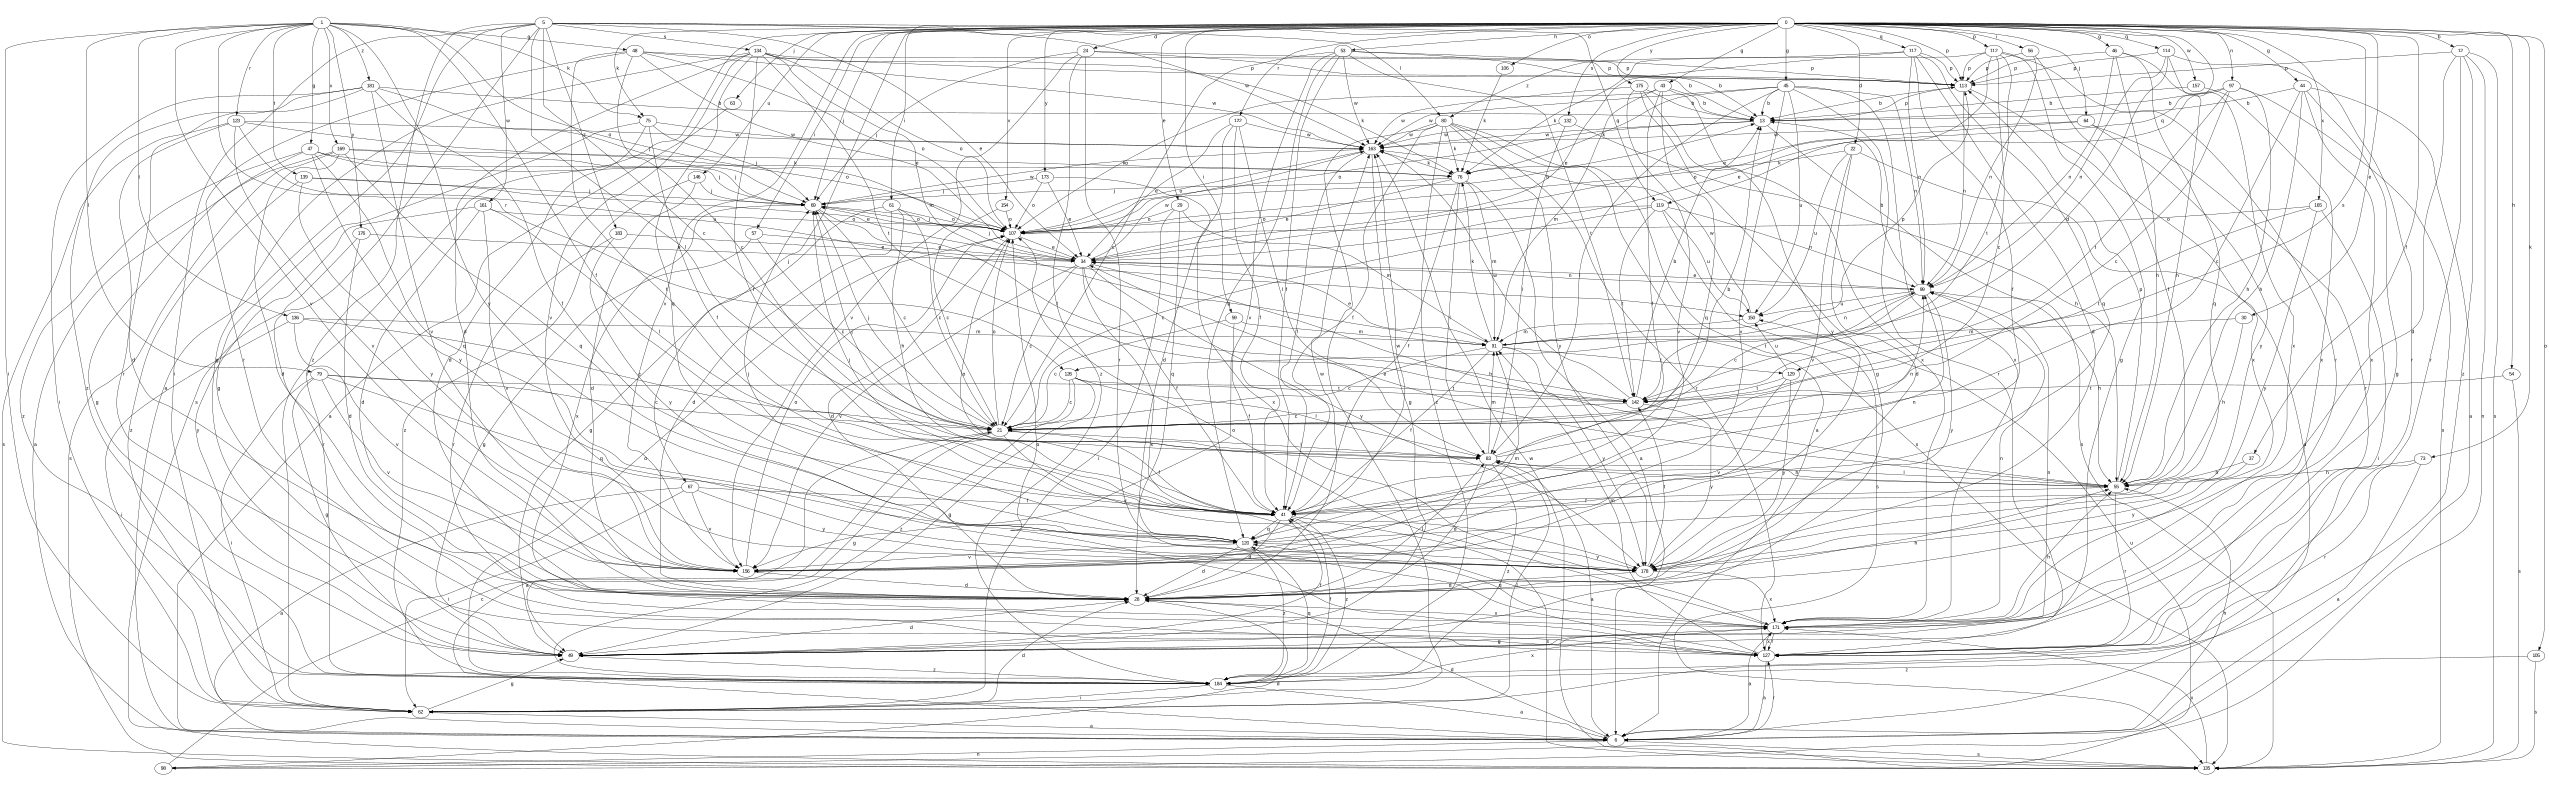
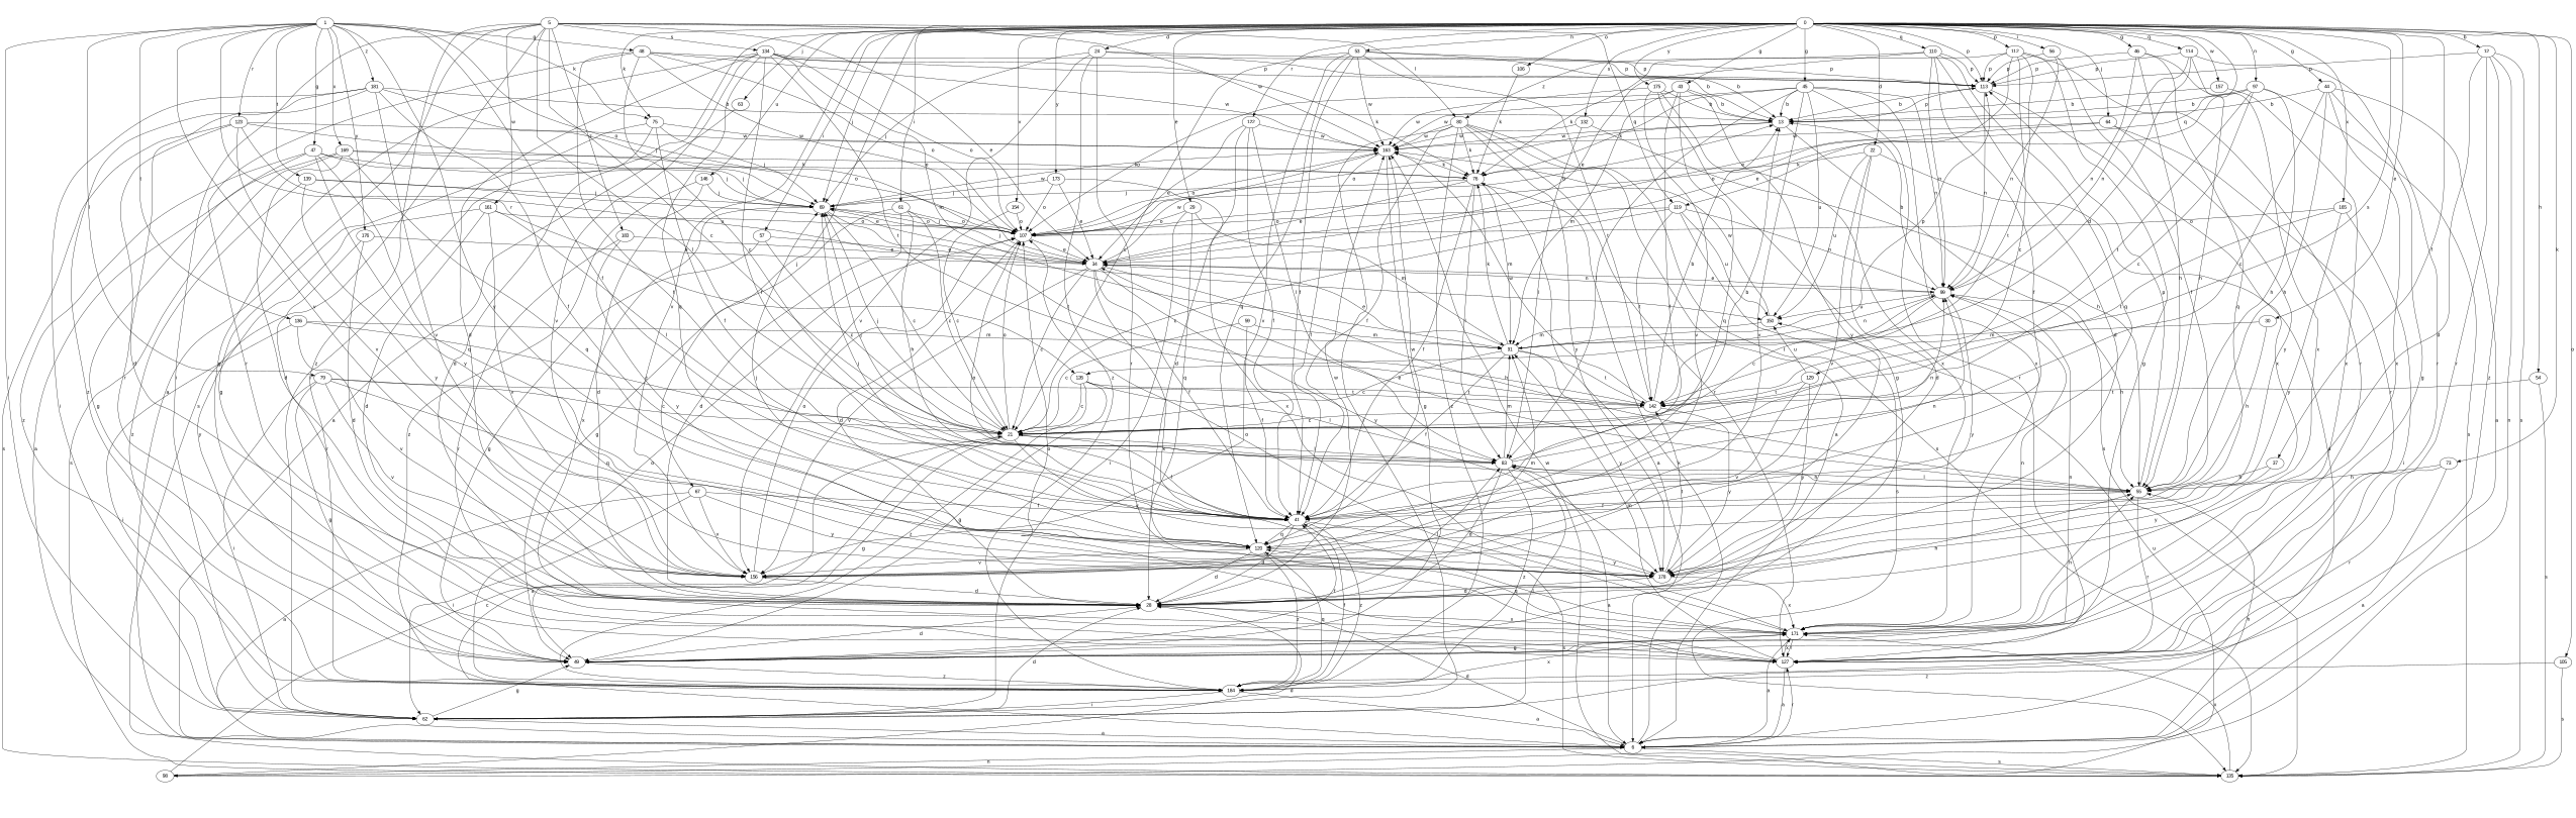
  strict digraph {
    fontname="Liberation Sans"
    node [fontname="Liberation Sans"]
    edge [fontname="Liberation Sans"]
    0
    12
    22
    24
    29
    30
    37
    43
    44
    45
    46
    53
    54
    56
    57
    59
    61
    62
    63
    64
    67
    69
    73
    75
    97
    105
    106
    112
    113
    114
-   117
+   117 [label=110]
    119
    122
    129
    132
    146
    154
    156
    157
    165
    173
    175
    135
    184
    28
    98
    127
    6
    76
    150
    13
    107
    91
    120
    55
    178
    41
    21
    49
    171
    83
    163
    99
    142
    34
    126
    80
    1
    47
    48
    79
    123
    136
    139
    169
    176
    181
    5
    134
    161
    183
    0 -> 12 [label=b]
    0 -> 22 [label=d]
    0 -> 24 [label=d]
    0 -> 29 [label=e]
    0 -> 30 [label=e]
    0 -> 37 [label=f]
    0 -> 43 [label=g]
    0 -> 44 [label=g]
    0 -> 45 [label=g]
    0 -> 46 [label=g]
    0 -> 53 [label=h]
    0 -> 54 [label=h]
    0 -> 56 [label=i]
    0 -> 57 [label=i]
-   0 -> 59 [label=i]
    0 -> 61 [label=i]
    0 -> 62 [label=i]
    0 -> 63 [label=j]
    0 -> 64 [label=j]
    0 -> 67 [label=j]
    0 -> 69 [label=j]
    0 -> 73 [label=k]
    0 -> 75 [label=k]
    0 -> 97 [label=n]
    0 -> 105 [label=o]
    0 -> 106 [label=o]
    0 -> 112 [label=p]
    0 -> 113 [label=p]
    0 -> 114 [label=q]
    0 -> 117 [label=q]
    0 -> 119 [label=q]
    0 -> 122 [label=r]
    0 -> 129 [label=s]
    0 -> 132 [label=s]
    0 -> 146 [label=u]
    0 -> 154 [label=v]
    0 -> 156 [label=v]
    0 -> 157 [label=w]
    0 -> 165 [label=x]
    0 -> 173 [label=y]
    0 -> 175 [label=y]
    12 -> 113 [label=p]
    12 -> 135 [label=s]
    12 -> 184 [label=z]
    12 -> 28 [label=d]
    12 -> 98 [label=n]
    12 -> 127 [label=r]
    22 -> 156 [label=v]
    22 -> 28 [label=d]
    22 -> 6 [label=a]
    22 -> 76 [label=k]
    22 -> 150 [label=u]
    24 -> 69 [label=j]
    24 -> 113 [label=p]
    24 -> 156 [label=v]
    24 -> 184 [label=z]
    24 -> 127 [label=r]
    24 -> 13 [label=b]
    29 -> 62 [label=i]
    29 -> 107 [label=o]
    29 -> 91 [label=m]
    29 -> 120 [label=q]
    30 -> 91 [label=m]
    30 -> 55 [label=h]
    37 -> 55 [label=h]
    37 -> 178 [label=y]
    43 -> 13 [label=b]
    43 -> 107 [label=o]
    43 -> 91 [label=m]
    43 -> 120 [label=q]
    43 -> 178 [label=y]
    43 -> 41 [label=f]
    44 -> 6 [label=a]
    44 -> 13 [label=b]
    44 -> 55 [label=h]
    44 -> 21 [label=c]
    44 -> 49 [label=g]
    44 -> 171 [label=x]
    45 -> 156 [label=v]
    45 -> 127 [label=r]
    45 -> 76 [label=k]
    45 -> 150 [label=u]
    45 -> 13 [label=b]
    45 -> 171 [label=x]
    45 -> 83 [label=l]
    45 -> 163 [label=w]
    45 -> 99 [label=n]
    46 -> 113 [label=p]
    46 -> 120 [label=q]
    46 -> 55 [label=h]
    46 -> 171 [label=x]
    46 -> 99 [label=n]
    53 -> 113 [label=p]
    53 -> 156 [label=v]
    53 -> 13 [label=b]
    53 -> 120 [label=q]
    53 -> 41 [label=f]
    53 -> 21 [label=c]
    53 -> 163 [label=w]
    53 -> 142 [label=t]
    54 -> 135 [label=s]
    54 -> 142 [label=t]
    56 -> 113 [label=p]
    56 -> 41 [label=f]
    56 -> 99 [label=n]
    57 -> 21 [label=c]
    57 -> 49 [label=g]
    57 -> 34 [label=e]
    59 -> 91 [label=m]
    59 -> 41 [label=f]
    59 -> 21 [label=c]
    61 -> 28 [label=d]
    61 -> 107 [label=o]
    61 -> 55 [label=h]
    61 -> 21 [label=c]
    61 -> 49 [label=g]
    62 -> 28 [label=d]
    62 -> 6 [label=a]
    62 -> 49 [label=g]
    62 -> 83 [label=l]
    63 -> 6 [label=a]
    64 -> 127 [label=r]
    64 -> 107 [label=o]
    64 -> 178 [label=y]
    64 -> 163 [label=w]
    67 -> 62 [label=i]
    67 -> 156 [label=v]
    67 -> 6 [label=a]
    67 -> 178 [label=y]
    67 -> 41 [label=f]
    69 -> 107 [label=o]
    69 -> 21 [label=c]
    69 -> 171 [label=x]
    69 -> 163 [label=w]
    69 -> 142 [label=t]
    73 -> 127 [label=r]
    73 -> 6 [label=a]
    73 -> 55 [label=h]
    75 -> 69 [label=j]
    75 -> 28 [label=d]
    75 -> 41 [label=f]
    75 -> 49 [label=g]
    75 -> 163 [label=w]
    97 -> 135 [label=s]
    97 -> 13 [label=b]
    97 -> 55 [label=h]
    97 -> 21 [label=c]
    97 -> 142 [label=t]
    97 -> 34 [label=e]
    105 -> 135 [label=s]
    105 -> 184 [label=z]
    106 -> 76 [label=k]
    112 -> 113 [label=p]
    112 -> 127 [label=r]
    112 -> 76 [label=k]
    112 -> 21 [label=c]
    112 -> 49 [label=g]
    112 -> 142 [label=t]
    112 -> 34 [label=e]
    113 -> 13 [label=b]
    113 -> 171 [label=x]
    113 -> 99 [label=n]
    114 -> 113 [label=p]
    114 -> 127 [label=r]
    114 -> 55 [label=h]
    114 -> 99 [label=n]
    114 -> 126 [label=d]
    117 -> 113 [label=p]
    117 -> 28 [label=d]
    117 -> 120 [label=q]
    117 -> 41 [label=f]
    117 -> 99 [label=n]
    117 -> 34 [label=e]
    117 -> 80 [label=z]
    119 -> 135 [label=s]
    119 -> 150 [label=u]
    119 -> 107 [label=o]
    119 -> 21 [label=c]
    119 -> 99 [label=n]
    119 -> 142 [label=t]
    122 -> 28 [label=d]
    122 -> 41 [label=f]
    122 -> 83 [label=l]
    122 -> 163 [label=w]
    122 -> 34 [label=e]
    129 -> 156 [label=v]
    129 -> 150 [label=u]
    129 -> 178 [label=y]
    129 -> 142 [label=t]
    132 -> 55 [label=h]
    132 -> 83 [label=l]
    132 -> 163 [label=w]
    146 -> 69 [label=j]
    146 -> 184 [label=z]
    146 -> 28 [label=d]
    154 -> 107 [label=o]
    154 -> 21 [label=c]
    156 -> 28 [label=d]
    156 -> 107 [label=o]
    156 -> 91 [label=m]
    157 -> 13 [label=b]
    157 -> 171 [label=x]
    165 -> 62 [label=i]
    165 -> 107 [label=o]
    165 -> 178 [label=y]
    165 -> 142 [label=t]
    173 -> 69 [label=j]
    173 -> 107 [label=o]
    173 -> 171 [label=x]
    173 -> 34 [label=e]
    175 -> 156 [label=v]
    175 -> 13 [label=b]
    175 -> 49 [label=g]
    175 -> 171 [label=x]
    175 -> 163 [label=w]
    135 -> 171 [label=x]
    135 -> 163 [label=w]
    184 -> 62 [label=i]
    184 -> 6 [label=a]
    184 -> 107 [label=o]
    184 -> 120 [label=q]
    184 -> 41 [label=f]
    184 -> 171 [label=x]
    28 -> 55 [label=h]
    28 -> 171 [label=x]
    28 -> 83 [label=l]
    28 -> 163 [label=w]
    98 -> 28 [label=d]
    98 -> 150 [label=u]
    98 -> 21 [label=c]
    127 -> 6 [label=a]
    127 -> 107 [label=o]
    127 -> 91 [label=m]
    127 -> 171 [label=x]
    6 -> 135 [label=s]
    6 -> 28 [label=d]
    6 -> 98 [label=n]
    6 -> 127 [label=r]
+   6 -> 76 [label=k]
    6 -> 55 [label=h]
    76 -> 69 [label=j]
    76 -> 6 [label=a]
    76 -> 91 [label=m]
    76 -> 41 [label=f]
    76 -> 83 [label=l]
    76 -> 34 [label=e]
    150 -> 91 [label=m]
    150 -> 163 [label=w]
    13 -> 113 [label=p]
    13 -> 135 [label=s]
    13 -> 107 [label=o]
    13 -> 163 [label=w]
    107 -> 69 [label=j]
    107 -> 28 [label=d]
    107 -> 13 [label=b]
    107 -> 34 [label=e]
    91 -> 113 [label=p]
    91 -> 76 [label=k]
    91 -> 178 [label=y]
    91 -> 41 [label=f]
    91 -> 21 [label=c]
    91 -> 99 [label=n]
-   91 -> 129 [label=t]
+   91 -> 142 [label=t]
    91 -> 34 [label=e]
    120 -> 69 [label=j]
    120 -> 156 [label=v]
    120 -> 184 [label=z]
    120 -> 28 [label=d]
    120 -> 178 [label=y]
    120 -> 163 [label=w]
    55 -> 113 [label=p]
    55 -> 127 [label=r]
    55 -> 41 [label=f]
    55 -> 83 [label=l]
    55 -> 34 [label=e]
    178 -> 28 [label=d]
    178 -> 171 [label=x]
    178 -> 142 [label=t]
    41 -> 69 [label=j]
    41 -> 135 [label=s]
    41 -> 184 [label=z]
    41 -> 28 [label=d]
    41 -> 107 [label=o]
    41 -> 120 [label=q]
    41 -> 99 [label=n]
    21 -> 69 [label=j]
    21 -> 6 [label=a]
    21 -> 107 [label=o]
    21 -> 178 [label=y]
    21 -> 41 [label=f]
    21 -> 49 [label=g]
    21 -> 83 [label=l]
    49 -> 184 [label=z]
    49 -> 28 [label=d]
    49 -> 41 [label=f]
    49 -> 99 [label=n]
    171 -> 127 [label=r]
    171 -> 6 [label=a]
    171 -> 107 [label=o]
    171 -> 120 [label=q]
    171 -> 55 [label=h]
    171 -> 49 [label=g]
    171 -> 99 [label=n]
    83 -> 69 [label=j]
    83 -> 184 [label=z]
    83 -> 28 [label=d]
    83 -> 6 [label=a]
    83 -> 13 [label=b]
    83 -> 91 [label=m]
    83 -> 55 [label=h]
    83 -> 99 [label=n]
    163 -> 76 [label=k]
    163 -> 107 [label=o]
    163 -> 41 [label=f]
    163 -> 49 [label=g]
    99 -> 150 [label=u]
    99 -> 13 [label=b]
    99 -> 55 [label=h]
    99 -> 178 [label=y]
    99 -> 21 [label=c]
    99 -> 142 [label=t]
    99 -> 34 [label=e]
    142 -> 13 [label=b]
    142 -> 178 [label=y]
    142 -> 21 [label=c]
    142 -> 163 [label=w]
    34 -> 69 [label=j]
    34 -> 156 [label=v]
    34 -> 55 [label=h]
    34 -> 178 [label=y]
    34 -> 41 [label=f]
    34 -> 21 [label=c]
    34 -> 171 [label=x]
    34 -> 163 [label=w]
    34 -> 99 [label=n]
    126 -> 184 [label=z]
    126 -> 21 [label=c]
    126 -> 49 [label=g]
    126 -> 83 [label=l]
    126 -> 142 [label=t]
    80 -> 62 [label=i]
    80 -> 135 [label=s]
    80 -> 184 [label=z]
    80 -> 127 [label=r]
    80 -> 6 [label=a]
    80 -> 76 [label=k]
    80 -> 178 [label=y]
    80 -> 41 [label=f]
    80 -> 163 [label=w]
    1 -> 62 [label=i]
    1 -> 75 [label=k]
    1 -> 156 [label=v]
    1 -> 107 [label=o]
    1 -> 178 [label=y]
    1 -> 41 [label=f]
    1 -> 126 [label=r]
    1 -> 47 [label=g]
    1 -> 48 [label=g]
    1 -> 79 [label=l]
    1 -> 123 [label=r]
    1 -> 136 [label=t]
    1 -> 139 [label=t]
    1 -> 169 [label=x]
    1 -> 176 [label=y]
    1 -> 181 [label=z]
    47 -> 69 [label=j]
    47 -> 184 [label=z]
    47 -> 76 [label=k]
    47 -> 120 [label=q]
    47 -> 178 [label=y]
    47 -> 49 [label=g]
    48 -> 113 [label=p]
    48 -> 127 [label=r]
    48 -> 107 [label=o]
    48 -> 41 [label=f]
    48 -> 21 [label=c]
    48 -> 163 [label=w]
    48 -> 34 [label=e]
    79 -> 62 [label=i]
    79 -> 156 [label=v]
    79 -> 120 [label=q]
    79 -> 21 [label=c]
    79 -> 49 [label=g]
    79 -> 142 [label=t]
    123 -> 156 [label=v]
    123 -> 135 [label=s]
    123 -> 28 [label=d]
    123 -> 150 [label=u]
    123 -> 107 [label=o]
    123 -> 163 [label=w]
    136 -> 62 [label=i]
    136 -> 156 [label=v]
    136 -> 91 [label=m]
    136 -> 21 [label=c]
    139 -> 69 [label=j]
    139 -> 184 [label=z]
    139 -> 178 [label=y]
    139 -> 34 [label=e]
    169 -> 69 [label=j]
    169 -> 135 [label=s]
    169 -> 28 [label=d]
    169 -> 6 [label=a]
    169 -> 76 [label=k]
    169 -> 120 [label=q]
    176 -> 28 [label=d]
    176 -> 127 [label=r]
    176 -> 34 [label=e]
    181 -> 62 [label=i]
    181 -> 69 [label=j]
    181 -> 156 [label=v]
    181 -> 184 [label=z]
    181 -> 127 [label=r]
    181 -> 13 [label=b]
    181 -> 41 [label=f]
    5 -> 62 [label=i]
    5 -> 119 [label=q]
    5 -> 135 [label=s]
    5 -> 184 [label=z]
    5 -> 6 [label=a]
    5 -> 21 [label=c]
    5 -> 83 [label=l]
    5 -> 163 [label=w]
    5 -> 34 [label=e]
    5 -> 80 [label=l]
    5 -> 134 [label=s]
    5 -> 161 [label=w]
    5 -> 183 [label=z]
    134 -> 113 [label=p]
    134 -> 156 [label=v]
    134 -> 28 [label=d]
    134 -> 76 [label=k]
    134 -> 107 [label=o]
    134 -> 91 [label=m]
    134 -> 120 [label=q]
    134 -> 41 [label=f]
    134 -> 49 [label=g]
    134 -> 142 [label=t]
    161 -> 156 [label=v]
    161 -> 28 [label=d]
    161 -> 107 [label=o]
    161 -> 49 [label=y]
    161 -> 83 [label=l]
    183 -> 127 [label=r]
    183 -> 178 [label=y]
    183 -> 34 [label=e]
  }
